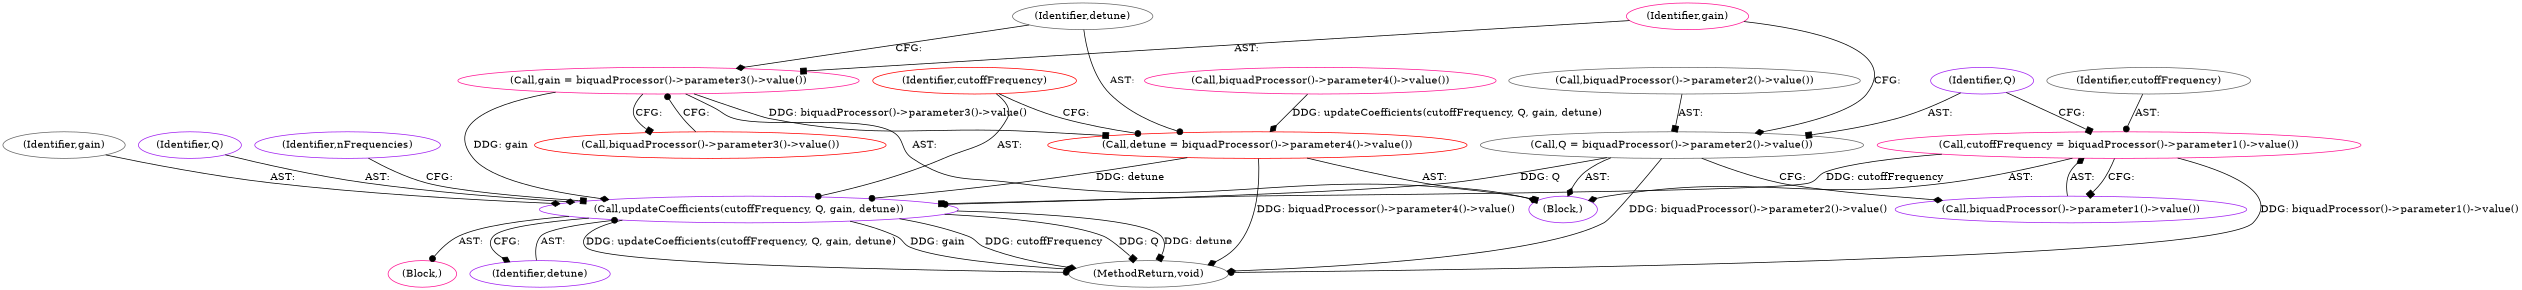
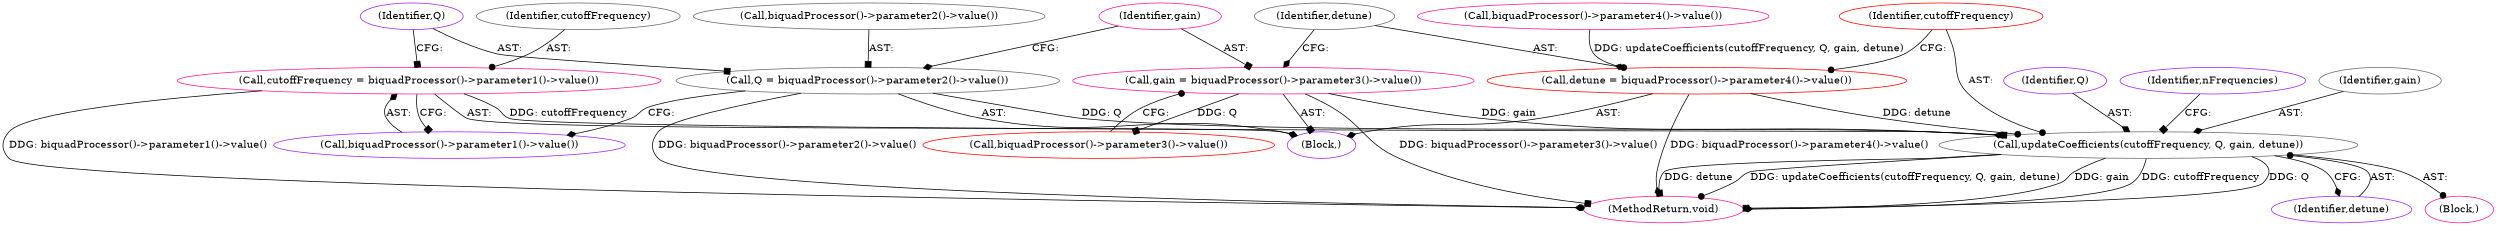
  digraph {
    node [color=purple]
    edge [arrowhead=diamond]
-   n1 [label="(Call,updateCoefficients(cutoffFrequency, Q, gain, detune))"]
+   n1 [color=gray40 label="(Call,updateCoefficients(cutoffFrequency, Q, gain, detune))"]
    n2 [color=deeppink label="(Block,)"]
-   n3 [color=gray40 label="(MethodReturn,void)"]
+   n3 [color=deeppink label="(MethodReturn,void)"]
    n4 [label="(Identifier,detune)"]
    n5 [color=deeppink label="(Call,cutoffFrequency = biquadProcessor()->parameter1()->value())"]
    n6 [label="(Block,)"]
    n7 [label="(Call,biquadProcessor()->parameter1()->value())"]
    n8 [color=gray40 label="(Call,Q = biquadProcessor()->parameter2()->value())"]
    n9 [color=gray40 label="(Call,biquadProcessor()->parameter2()->value())"]
    n10 [color=deeppink label="(Call,gain = biquadProcessor()->parameter3()->value())"]
    n11 [color=red label="(Call,biquadProcessor()->parameter3()->value())"]
    n12 [color=red label="(Call,detune = biquadProcessor()->parameter4()->value())"]
    n13 [color=deeppink label="(Call,biquadProcessor()->parameter4()->value())"]
    n14 [color=red label="(Identifier,cutoffFrequency)"]
    n15 [label="(Identifier,Q)"]
    n16 [label="(Identifier,Q)"]
    n17 [label="(Identifier,nFrequencies)"]
    n18 [color=gray40 label="(Identifier,cutoffFrequency)"]
    n19 [color=deeppink label="(Identifier,gain)"]
    n20 [color=gray40 label="(Identifier,detune)"]
    n21 [color=gray40 label="(Identifier,gain)"]
    n1 -> n2 [arrowhead=dot label="AST: "]
    n1 -> n3 [label="DDG: cutoffFrequency"]
    n1 -> n3 [arrowhead=box label="DDG: Q"]
    n1 -> n3 [arrowhead=box label="DDG: detune"]
    n1 -> n3 [arrowhead=dot label="DDG: updateCoefficients(cutoffFrequency, Q, gain, detune)"]
    n1 -> n3 [label="DDG: gain"]
    n1 -> n4 [label="CFG: "]
    n4 -> n1 [arrowhead=dot label="AST: "]
    n5 -> n1 [arrowhead=box label="DDG: cutoffFrequency"]
    n5 -> n3 [arrowhead=dot label="DDG: biquadProcessor()->parameter1()->value()"]
    n5 -> n6 [label="AST: "]
    n5 -> n7 [arrowhead=box label="CFG: "]
    n7 -> n5 [label="AST: "]
    n8 -> n1 [arrowhead=dot label="DDG: Q"]
    n8 -> n3 [label="DDG: biquadProcessor()->parameter2()->value()"]
    n8 -> n6 [label="AST: "]
    n8 -> n7 [label="CFG: "]
    n9 -> n8 [arrowhead=box label="AST: "]
    n10 -> n1 [label="DDG: gain"]
-   n10 -> n12 [arrowhead=box label="DDG: biquadProcessor()->parameter3()->value()"]
+   n10 -> n3 [arrowhead=box label="DDG: biquadProcessor()->parameter3()->value()"]
    n10 -> n6 [arrowhead=box label="AST: "]
-   n10 -> n11 [arrowhead=box label="CFG: "]
+   n10 -> n11 [arrowhead=box label="DDG: Q"]
    n11 -> n10 [arrowhead=dot label="CFG: "]
    n12 -> n1 [arrowhead=dot label="DDG: detune"]
    n12 -> n3 [label="DDG: biquadProcessor()->parameter4()->value()"]
    n12 -> n6 [label="AST: "]
    n13 -> n12 [label="DDG: updateCoefficients(cutoffFrequency, Q, gain, detune)"]
    n14 -> n1 [arrowhead=dot label="AST: "]
    n14 -> n12 [arrowhead=dot label="CFG: "]
    n15 -> n1 [label="AST: "]
    n16 -> n5 [arrowhead=box label="CFG: "]
    n16 -> n8 [arrowhead=box label="AST: "]
    n17 -> n1 [arrowhead=box label="CFG: "]
    n18 -> n5 [arrowhead=dot label="AST: "]
    n19 -> n8 [label="CFG: "]
    n19 -> n10 [arrowhead=box label="AST: "]
    n20 -> n10 [label="CFG: "]
    n20 -> n12 [arrowhead=dot label="AST: "]
    n21 -> n1 [label="AST: "]
  }
